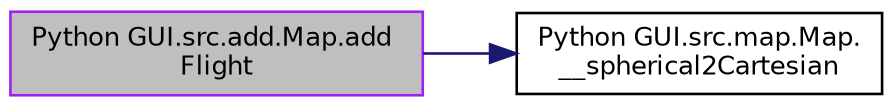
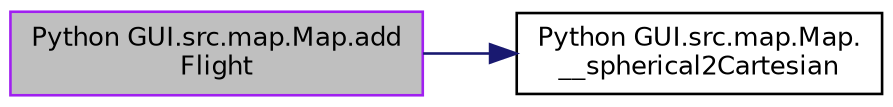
  digraph {
    rankdir=LR
    node [fontname=Helvetica fontsize=10 shape=record style=filled]
-   n1 [color=purple fillcolor=grey75 fontcolor=black height=0.2 label="Python GUI.src.add.Map.add\lFlight" width=0.4]
+   n1 [color=purple fillcolor=grey75 fontcolor=black height=0.2 label="Python GUI.src.map.Map.add\lFlight" width=0.4]
    n2 [color=black fillcolor=white height=0.2 label="Python GUI.src.map.Map.\l__spherical2Cartesian" width=0.4]
    n1 -> n2 [color=midnightblue fontname=Helvetica fontsize=10 labelfontname=Helvetica labelfontsize=10 style=solid arrowhead=normal]
  }
